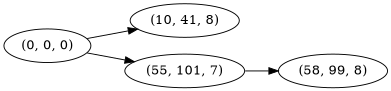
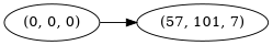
  digraph {
    rankdir=LR
    "(0, 0, 0)"
-   "(10, 41, 8)"
-   "(57, 101, 7)" [label="(55, 101, 7)"]
-   "(58, 99, 8)"
-   "(0, 0, 0)" -> "(10, 41, 8)"
+   "(57, 101, 7)"
    "(0, 0, 0)" -> "(57, 101, 7)"
-   "(57, 101, 7)" -> "(58, 99, 8)"
  }
